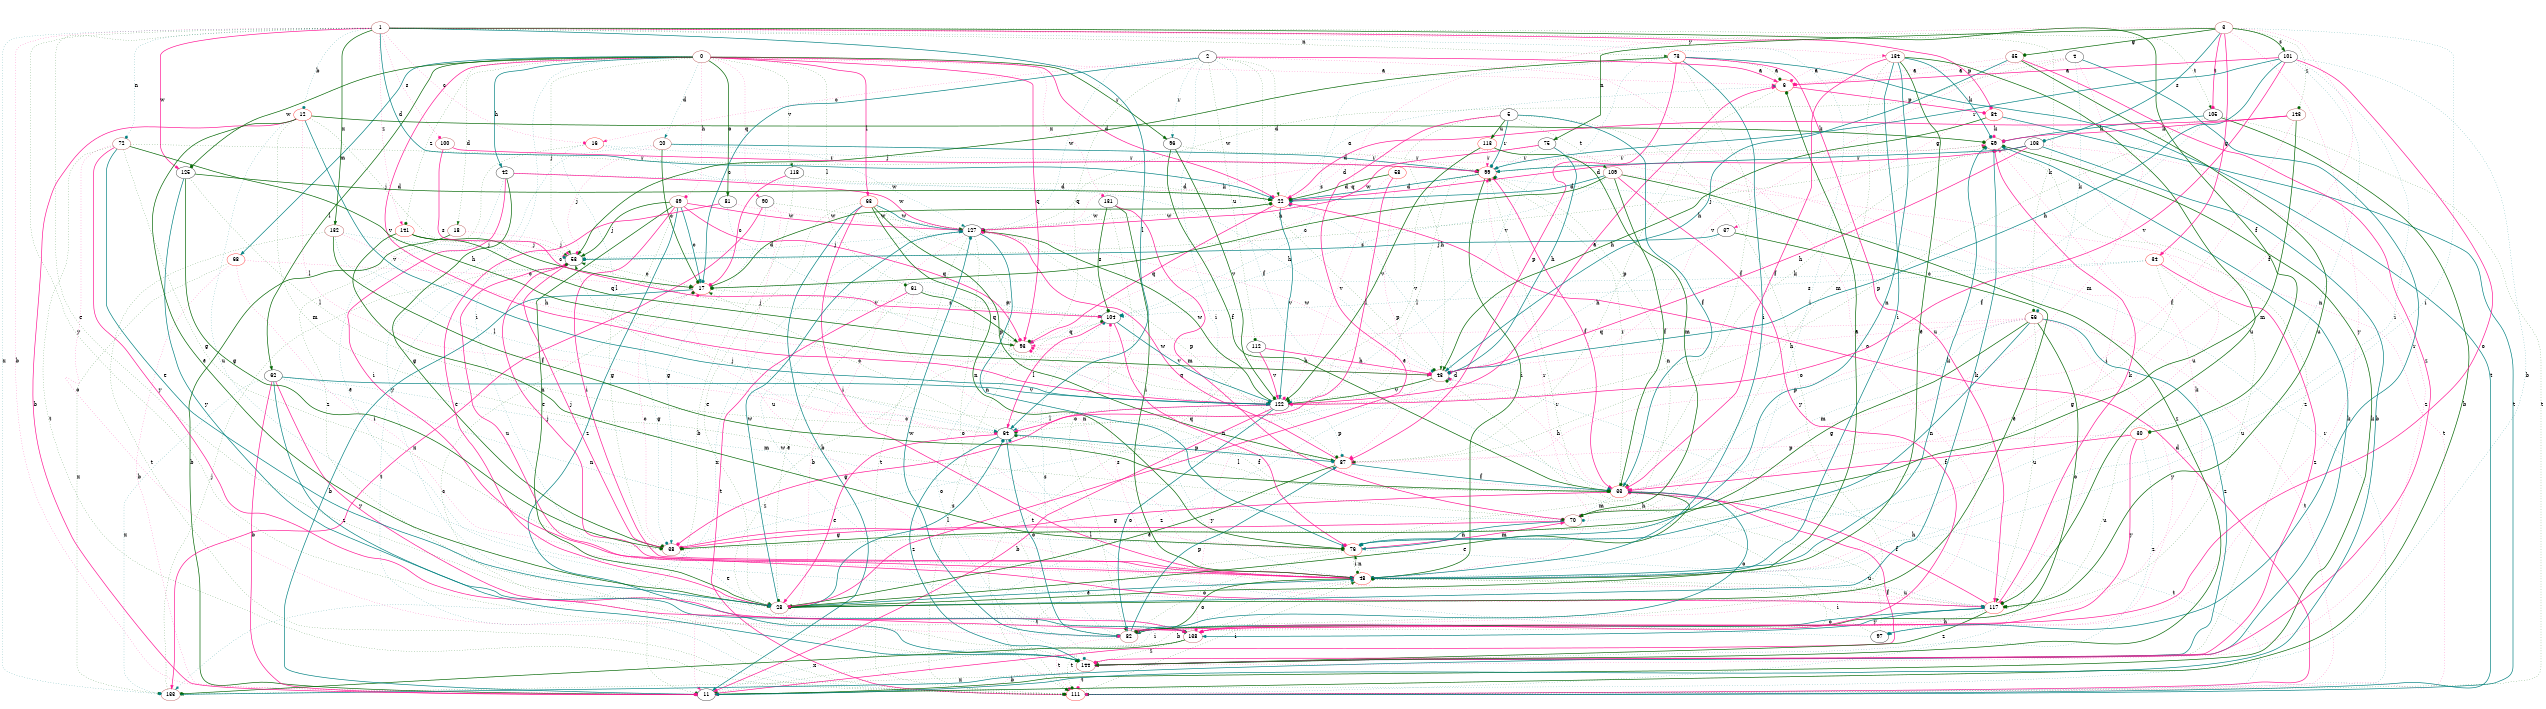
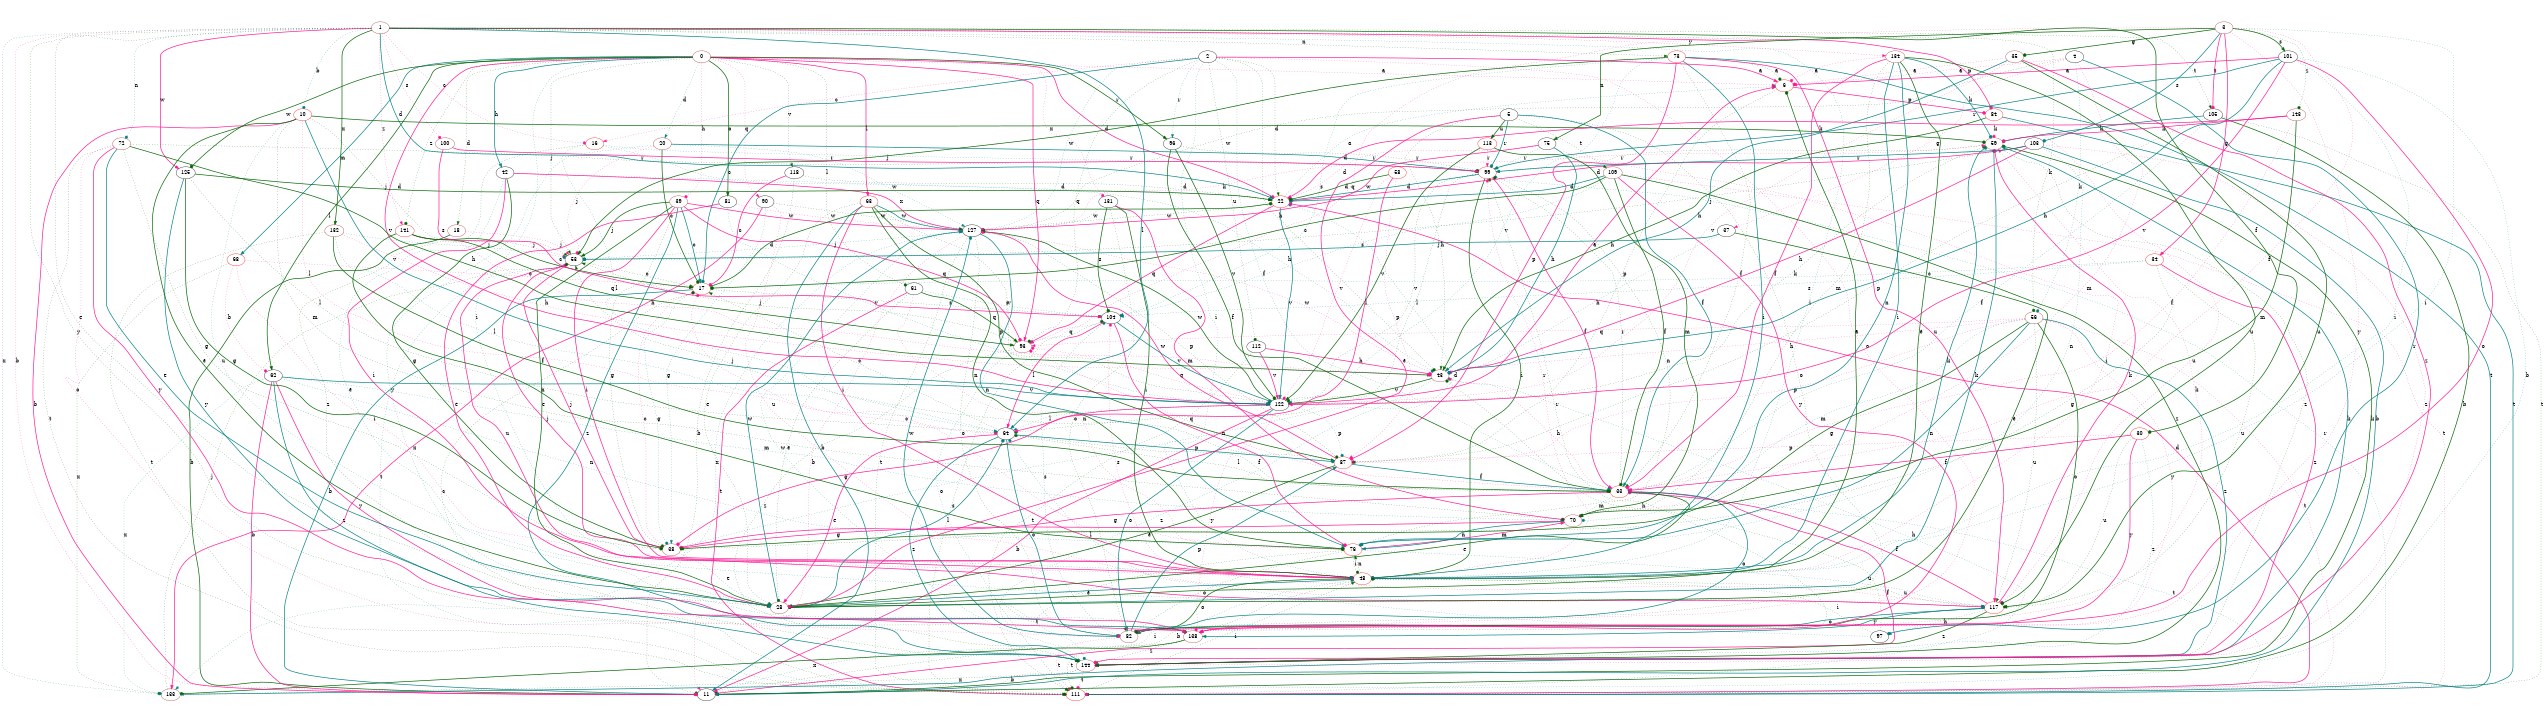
  strict digraph {
    node [color=black]
    edge [arrowhead=dot color=darkgreen style=dotted]
    6 [color=red]
    0 [color=brown]
    18 [color=brown]
    20 [color=brown]
    22 [color=red]
    39 [color=brown]
    42
    48 [color=red]
    53
    61
    62
    63 [color=red]
    68 [color=red]
    81
    90
    93 [color=brown]
    96
    118
    122
    125
    131
    141 [color=red]
    84 [color=red]
    87 [color=red]
    11
    138 [color=brown]
    17 [color=red]
    127
    99 [color=red]
    28 [color=brown]
    144 [color=brown]
    38 [color=brown]
    82 [color=brown]
    59 [color=brown]
    117 [color=red]
    76 [color=red]
    111 [color=red]
    104
    133 [color=brown]
    70 [color=brown]
    43 [color=brown]
    33 [color=red]
    64
    1 [color=brown]
-   10 [color=red label=12]
+   10 [color=red]
    16 [color=red]
    30 [color=red]
    56 [color=brown]
    72 [color=brown]
    73 [color=red]
    100 [color=brown]
    105
    132 [color=brown]
    134 [color=brown]
    2
    112
    3 [color=brown]
    34 [color=red]
    35 [color=brown]
    75
    101
    103
    143 [color=brown]
    4
    37
    97
    5
    109 [color=brown]
    113 [color=red]
    58 [color=red]
    6 -> 84 [color=deeppink label=p style=bold]
    6 -> 87 [label=p]
    0 -> 6 [arrowhead=normal color=deeppink label=a]
    0 -> 18 [arrowhead=normal label=d]
    0 -> 20 [arrowhead=normal color=teal label=d]
    0 -> 22 [color=deeppink label=d style=bold]
    0 -> 39 [color=deeppink label=h]
    0 -> 42 [arrowhead=normal color=teal label=h style=bold]
    0 -> 48 [color=teal label=i]
    0 -> 53 [arrowhead=normal label=j]
    0 -> 61 [label=l]
    0 -> 62 [arrowhead=normal label=l style=bold]
    0 -> 63 [arrowhead=normal color=deeppink label=l style=bold]
    0 -> 68 [arrowhead=normal color=teal label=m style=bold]
    0 -> 81 [arrowhead=normal label=o style=bold]
    0 -> 90 [arrowhead=normal color=deeppink label=q]
    0 -> 93 [arrowhead=normal color=deeppink label=q style=bold]
    0 -> 96 [arrowhead=normal label=r style=bold]
    0 -> 118 [arrowhead=normal label=v]
    0 -> 122 [arrowhead=normal color=deeppink label=v style=bold]
    0 -> 125 [label=w style=bold]
    0 -> 131 [color=deeppink label=x]
    0 -> 141 [label=z]
    18 -> 53 [arrowhead=normal color=deeppink label=j]
    18 -> 11 [label=b style=bold]
    20 -> 53 [color=deeppink label=j]
    20 -> 138 [arrowhead=normal color=teal label=y]
    20 -> 17 [label=c style=bold]
    20 -> 127 [arrowhead=normal color=teal label=w]
    20 -> 99 [color=teal label=r style=bold]
    22 -> 6 [color=teal label=a]
    22 -> 93 [arrowhead=normal color=deeppink label=q style=bold]
    22 -> 122 [arrowhead=normal color=teal label=v style=bold]
    22 -> 127 [label=w]
    39 -> 48 [color=deeppink label=i style=bold]
    39 -> 53 [arrowhead=normal label=j style=bold]
    39 -> 93 [color=deeppink label=q style=bold]
    39 -> 17 [arrowhead=normal color=teal label=c style=bold]
    39 -> 127 [arrowhead=normal color=deeppink label=w style=bold]
    39 -> 28 [arrowhead=normal label=e style=bold]
    39 -> 144 [arrowhead=normal color=teal label=z style=bold]
    39 -> 38 [label=g]
    42 -> 22 [arrowhead=normal color=teal label=d]
    42 -> 48 [arrowhead=normal color=deeppink label=i style=bold]
-   42 -> 127 [arrowhead=normal color=deeppink label=w style=bold]
+   42 -> 127 [arrowhead=normal color=deeppink label=x style=bold]
    42 -> 28 [arrowhead=normal color=teal label=e]
    42 -> 38 [label=g style=bold]
    48 -> 6 [label=a style=bold]
    48 -> 53 [arrowhead=normal color=deeppink label=j style=bold]
    48 -> 11 [label=b]
    48 -> 99 [arrowhead=normal color=deeppink label=r]
    48 -> 28 [color=teal label=e style=bold]
    48 -> 82 [arrowhead=normal label=o style=bold]
    48 -> 59 [color=teal label=k style=bold]
    48 -> 117 [label=u]
    48 -> 76 [arrowhead=normal label=n]
    53 -> 17 [arrowhead=normal label=c]
    53 -> 117 [arrowhead=normal color=deeppink label=u style=bold]
    53 -> 111 [arrowhead=normal color=teal label=t]
    61 -> 93 [arrowhead=normal label=q style=bold]
    61 -> 28 [label=e]
    61 -> 76 [color=deeppink label=n]
    61 -> 111 [color=deeppink label=t style=bold]
    61 -> 104 [color=teal label=s]
    62 -> 122 [arrowhead=normal color=teal label=v style=bold]
    62 -> 11 [color=deeppink label=b style=bold]
    62 -> 138 [arrowhead=normal color=deeppink label=y style=bold]
    62 -> 144 [arrowhead=normal color=teal label=z style=bold]
    62 -> 76 [color=teal label=n]
    62 -> 133 [color=teal label=x]
    62 -> 70 [arrowhead=normal color=teal label=m]
    63 -> 48 [color=deeppink label=i style=bold]
    63 -> 122 [label=v]
    63 -> 87 [arrowhead=normal label=p style=bold]
    63 -> 11 [arrowhead=normal color=teal label=b style=bold]
    63 -> 127 [arrowhead=normal color=teal label=w style=bold]
    63 -> 28 [arrowhead=normal label=e]
    63 -> 76 [label=n style=bold]
    68 -> 48 [color=deeppink label=i]
-   68 -> 11 [color=deeppink label=b]
+   68 -> 62 [color=deeppink label=b]
    68 -> 17 [arrowhead=normal color=deeppink label=c]
    68 -> 133 [arrowhead=normal label=x]
    81 -> 122 [color=teal label=v]
    81 -> 127 [arrowhead=normal color=deeppink label=w]
    81 -> 28 [arrowhead=normal color=deeppink label=e style=bold]
    90 -> 127 [arrowhead=normal label=w]
    90 -> 38 [arrowhead=normal color=teal label=g]
    90 -> 117 [color=deeppink label=u]
    90 -> 133 [arrowhead=normal color=deeppink label=x style=bold]
    93 -> 53 [arrowhead=normal label=j]
    93 -> 144 [arrowhead=normal label=z]
    93 -> 82 [arrowhead=normal color=teal label=o]
-   93 -> 43 [color=deeppink label=h]
+   141 -> 43 [color=deeppink label=h]
    96 -> 122 [label=v style=bold]
    96 -> 99 [label=r]
    96 -> 33 [label=f style=bold]
    118 -> 22 [arrowhead=normal label=d]
    118 -> 11 [label=b]
    118 -> 17 [color=deeppink label=c style=bold]
    122 -> 6 [arrowhead=normal color=deeppink label=a style=bold]
    122 -> 93 [color=deeppink label=q]
    122 -> 87 [color=teal label=p]
    122 -> 11 [arrowhead=normal color=deeppink label=b style=bold]
    122 -> 138 [color=deeppink label=y]
    122 -> 127 [arrowhead=normal label=w style=bold]
    122 -> 38 [color=deeppink label=g style=bold]
    122 -> 82 [arrowhead=normal color=teal label=o style=bold]
    122 -> 59 [arrowhead=normal label=k]
    122 -> 64 [arrowhead=normal color=teal label=l]
    125 -> 22 [arrowhead=normal label=d style=bold]
    125 -> 138 [color=teal label=y style=bold]
    125 -> 38 [label=g style=bold]
    125 -> 64 [label=l]
    131 -> 48 [arrowhead=normal label=i style=bold]
    131 -> 127 [arrowhead=normal color=teal label=w]
    131 -> 82 [arrowhead=normal label=o]
    131 -> 104 [label=s style=bold]
    131 -> 70 [color=deeppink label=m style=bold]
    141 -> 53 [arrowhead=normal color=deeppink label=j]
    141 -> 93 [arrowhead=normal label=q style=bold]
    141 -> 17 [arrowhead=normal label=c style=bold]
    141 -> 76 [label=n style=bold]
    84 -> 59 [color=deeppink label=k]
    84 -> 117 [color=deeppink label=u]
    84 -> 111 [arrowhead=normal color=teal label=t style=bold]
    84 -> 43 [arrowhead=normal label=h style=bold]
    87 -> 53 [arrowhead=normal label=j]
    87 -> 127 [color=deeppink label=w style=bold]
    87 -> 28 [arrowhead=normal label=e style=bold]
    87 -> 33 [arrowhead=normal color=teal label=f style=bold]
    11 -> 48 [color=teal label=i]
    11 -> 59 [label=k style=bold]
    11 -> 33 [color=deeppink label=f style=bold]
    138 -> 99 [label=r]
    138 -> 144 [arrowhead=normal label=z]
    138 -> 111 [label=t]
    138 -> 133 [label=x style=bold]
    17 -> 22 [label=d style=bold]
    17 -> 11 [color=teal label=b style=bold]
    17 -> 38 [color=teal label=g]
    17 -> 104 [arrowhead=normal label=s]
    127 -> 53 [color=teal label=j]
    127 -> 87 [label=p]
    127 -> 11 [arrowhead=normal color=deeppink label=b]
    127 -> 82 [arrowhead=normal label=o]
    127 -> 59 [arrowhead=normal color=deeppink label=k]
    127 -> 76 [arrowhead=normal color=teal label=n style=bold]
    127 -> 111 [arrowhead=normal label=t]
    127 -> 133 [arrowhead=normal color=teal label=x]
    99 -> 22 [arrowhead=normal color=teal label=d style=bold]
    99 -> 48 [label=i style=bold]
    99 -> 122 [label=v]
    99 -> 76 [arrowhead=normal label=n]
    99 -> 33 [arrowhead=normal color=deeppink label=f style=bold]
    99 -> 64 [label=l]
    28 -> 127 [arrowhead=normal color=teal label=w style=bold]
    28 -> 59 [color=teal label=k style=bold]
    28 -> 64 [color=teal label=l style=bold]
    144 -> 11 [color=deeppink label=b]
    144 -> 127 [color=teal label=w]
    144 -> 111 [color=deeppink label=t]
    144 -> 133 [arrowhead=normal label=x]
    38 -> 22 [color=teal label=d]
    38 -> 53 [arrowhead=normal color=deeppink label=j style=bold]
    38 -> 17 [color=deeppink label=c]
    38 -> 28 [color=teal label=e]
    82 -> 87 [arrowhead=normal color=teal label=p style=bold]
    82 -> 127 [color=teal label=w style=bold]
    82 -> 59 [arrowhead=normal color=deeppink label=k]
    82 -> 111 [color=deeppink label=t]
    82 -> 104 [color=teal label=s]
    59 -> 99 [arrowhead=normal label=r]
    59 -> 144 [label=z]
    117 -> 138 [arrowhead=normal color=teal label=y style=bold]
    117 -> 144 [arrowhead=normal label=z style=bold]
    117 -> 82 [arrowhead=normal color=teal label=o style=bold]
    117 -> 59 [color=deeppink label=k style=bold]
    117 -> 104 [color=deeppink label=s]
    117 -> 33 [color=deeppink label=f style=bold]
    117 -> 97 [arrowhead=normal color=teal label=h]
    76 -> 48 [label=i]
    76 -> 17 [color=deeppink label=c]
    76 -> 82 [label=o]
    76 -> 117 [arrowhead=normal color=teal label=u]
    76 -> 111 [arrowhead=normal label=t]
    76 -> 70 [arrowhead=normal color=deeppink label=m style=bold]
    111 -> 22 [color=deeppink label=d style=bold]
    111 -> 48 [arrowhead=normal label=i]
    111 -> 17 [label=c]
    111 -> 99 [color=teal label=r]
    111 -> 104 [label=s]
    111 -> 43 [color=teal label=h]
    104 -> 93 [arrowhead=normal color=teal label=q]
    104 -> 122 [color=teal label=v style=bold]
    104 -> 76 [color=deeppink label=n style=bold]
    104 -> 64 [arrowhead=normal color=deeppink label=l style=bold]
    133 -> 53 [label=j]
    133 -> 59 [arrowhead=normal color=teal label=k style=bold]
    70 -> 38 [arrowhead=normal color=deeppink label=g style=bold]
    70 -> 76 [arrowhead=normal color=teal label=n style=bold]
    43 -> 122 [label=v style=bold]
    43 -> 127 [color=deeppink label=w]
    43 -> 144 [color=teal label=z]
    33 -> 93 [color=deeppink label=q]
    33 -> 99 [label=r]
    33 -> 28 [arrowhead=normal label=e style=bold]
    33 -> 38 [color=deeppink label=g style=bold]
    33 -> 82 [color=teal label=o style=bold]
    33 -> 111 [arrowhead=normal color=teal label=t]
    33 -> 70 [color=teal label=m]
    33 -> 43 [arrowhead=normal color=deeppink label=h]
    33 -> 64 [label=l]
    64 -> 87 [color=teal label=p style=bold]
    64 -> 17 [arrowhead=normal label=c]
    64 -> 28 [arrowhead=normal color=deeppink label=e style=bold]
    64 -> 144 [color=teal label=z style=bold]
    64 -> 82 [color=teal label=o style=bold]
    64 -> 33 [arrowhead=normal label=f]
    1 -> 22 [arrowhead=normal color=teal label=d style=bold]
    1 -> 48 [arrowhead=normal color=teal label=i]
    1 -> 125 [arrowhead=normal color=deeppink label=w style=bold]
    1 -> 141 [arrowhead=normal color=deeppink label=z]
    1 -> 84 [color=deeppink label=p style=bold]
    1 -> 11 [arrowhead=normal color=deeppink label=b]
    1 -> 138 [label=y]
    1 -> 28 [arrowhead=normal label=e]
    1 -> 133 [color=teal label=x]
    1 -> 64 [arrowhead=normal color=teal label=l style=bold]
    1 -> 10 [color=teal label=b]
    1 -> 16 [color=deeppink label=c]
    1 -> 30 [label=f style=bold]
    1 -> 56 [label=k]
    1 -> 72 [color=teal label=n]
    1 -> 73 [arrowhead=normal label=n]
    1 -> 100 [color=deeppink label=s]
    1 -> 105 [arrowhead=normal label=t]
    1 -> 132 [arrowhead=normal label=x style=bold]
    1 -> 134 [arrowhead=normal color=deeppink label=y]
    10 -> 53 [arrowhead=normal label=j]
    10 -> 122 [arrowhead=normal color=teal label=v style=bold]
    10 -> 11 [color=deeppink label=b style=bold]
    10 -> 28 [label=e style=bold]
    10 -> 59 [label=k style=bold]
    10 -> 117 [color=teal label=u]
    10 -> 70 [label=m]
    10 -> 64 [color=deeppink label=l]
    16 -> 99 [arrowhead=normal color=teal label=r]
    16 -> 144 [label=z]
    16 -> 43 [color=teal label=h]
    16 -> 64 [arrowhead=normal color=teal label=l]
    30 -> 87 [color=deeppink label=p]
    30 -> 138 [arrowhead=normal color=deeppink label=y style=bold]
    30 -> 144 [color=teal label=z]
    30 -> 117 [label=u]
    30 -> 33 [arrowhead=normal color=deeppink label=f style=bold]
    56 -> 93 [arrowhead=normal color=deeppink label=q]
    56 -> 87 [color=deeppink label=p]
    56 -> 138 [color=deeppink label=y]
    56 -> 144 [color=teal label=z style=bold]
    56 -> 38 [label=g style=bold]
    56 -> 82 [arrowhead=normal label=o style=bold]
    56 -> 117 [arrowhead=normal label=u]
    56 -> 76 [arrowhead=normal color=teal label=n style=bold]
    56 -> 111 [arrowhead=normal color=deeppink label=t]
    56 -> 70 [color=teal label=m]
    56 -> 43 [arrowhead=normal color=deeppink label=h]
    72 -> 138 [arrowhead=normal color=deeppink label=y style=bold]
    72 -> 99 [label=r]
    72 -> 28 [color=teal label=e style=bold]
    72 -> 38 [label=g]
    72 -> 82 [color=deeppink label=o]
    72 -> 111 [label=t]
    72 -> 43 [arrowhead=normal label=h style=bold]
    73 -> 6 [label=a]
    73 -> 48 [color=teal label=i style=bold]
    73 -> 53 [arrowhead=normal label=j style=bold]
    73 -> 122 [arrowhead=normal color=teal label=v]
    73 -> 87 [color=deeppink label=p style=bold]
    73 -> 117 [arrowhead=normal color=deeppink label=u style=bold]
    73 -> 111 [color=teal label=t style=bold]
    73 -> 104 [arrowhead=normal color=teal label=s]
    73 -> 33 [arrowhead=normal label=f]
    100 -> 99 [arrowhead=normal color=deeppink label=r style=bold]
    100 -> 104 [arrowhead=normal color=deeppink label=s style=bold]
    105 -> 87 [arrowhead=normal label=p]
    105 -> 11 [arrowhead=normal label=b style=bold]
    105 -> 59 [color=teal label=k style=bold]
    105 -> 111 [arrowhead=normal label=t]
    105 -> 33 [color=teal label=f]
    132 -> 53 [color=teal label=j]
    132 -> 111 [arrowhead=normal label=t]
    132 -> 43 [arrowhead=normal color=deeppink label=h]
    132 -> 33 [label=f style=bold]
    132 -> 64 [arrowhead=normal color=teal label=l]
    134 -> 6 [color=deeppink label=a]
    134 -> 48 [color=teal label=i style=bold]
    134 -> 28 [label=e style=bold]
    134 -> 59 [color=teal label=k style=bold]
    134 -> 117 [label=u style=bold]
    134 -> 76 [color=teal label=n style=bold]
    134 -> 70 [arrowhead=normal label=m]
    134 -> 33 [color=deeppink label=f style=bold]
    2 -> 6 [arrowhead=normal color=deeppink label=a style=bold]
    2 -> 22 [arrowhead=normal label=d]
    2 -> 48 [arrowhead=normal color=teal label=i]
    2 -> 93 [label=q]
    2 -> 96 [arrowhead=normal color=teal label=r]
    2 -> 17 [color=teal label=c style=bold]
    2 -> 127 [color=teal label=w]
    2 -> 82 [color=deeppink label=o]
    2 -> 43 [label=h]
    2 -> 33 [arrowhead=normal color=teal label=f]
    2 -> 16 [arrowhead=normal color=deeppink label=c]
    2 -> 112 [label=u]
    112 -> 122 [arrowhead=normal color=deeppink label=v style=bold]
    112 -> 111 [arrowhead=normal label=t]
    112 -> 43 [color=deeppink label=h style=bold]
    3 -> 48 [color=teal label=i]
    3 -> 93 [arrowhead=normal color=deeppink label=q]
    3 -> 138 [arrowhead=normal color=deeppink label=y]
    3 -> 33 [arrowhead=normal color=deeppink label=f]
    3 -> 105 [color=deeppink label=t style=bold]
    3 -> 34 [arrowhead=normal color=deeppink label=g style=bold]
    3 -> 35 [label=g style=bold]
    3 -> 75 [arrowhead=normal label=n style=bold]
    3 -> 101 [arrowhead=normal label=s style=bold]
    3 -> 103 [color=teal label=s style=bold]
    3 -> 143 [label=z]
    34 -> 17 [color=teal label=c]
    34 -> 144 [color=deeppink label=z style=bold]
    34 -> 38 [arrowhead=normal label=g]
    34 -> 117 [arrowhead=normal label=u]
    34 -> 104 [arrowhead=normal color=teal label=s]
    35 -> 6 [color=deeppink label=a]
    35 -> 122 [arrowhead=normal color=deeppink label=v]
    35 -> 144 [color=deeppink label=z style=bold]
    35 -> 117 [arrowhead=normal label=u style=bold]
    35 -> 43 [arrowhead=normal color=teal label=h style=bold]
    75 -> 22 [color=deeppink label=d]
    75 -> 48 [arrowhead=normal color=deeppink label=i]
    75 -> 127 [color=deeppink label=w style=bold]
    75 -> 99 [arrowhead=normal color=teal label=r]
    75 -> 43 [color=teal label=h style=bold]
    101 -> 6 [arrowhead=normal color=deeppink label=a style=bold]
    101 -> 48 [arrowhead=normal color=teal label=i]
    101 -> 122 [arrowhead=normal color=deeppink label=v style=bold]
    101 -> 11 [arrowhead=normal color=teal label=b]
    101 -> 99 [arrowhead=normal color=teal label=r style=bold]
    101 -> 82 [arrowhead=normal color=deeppink label=o style=bold]
    101 -> 43 [color=teal label=h style=bold]
    103 -> 22 [color=deeppink label=d style=bold]
    103 -> 53 [label=j]
    103 -> 11 [arrowhead=normal color=teal label=b style=bold]
    103 -> 99 [arrowhead=normal color=teal label=r style=bold]
    103 -> 144 [arrowhead=normal color=deeppink label=z]
-   101 -> 76 [arrowhead=normal color=teal label=n]
+   103 -> 76 [arrowhead=normal color=teal label=n]
    103 -> 43 [arrowhead=normal color=deeppink label=h style=bold]
    143 -> 22 [arrowhead=normal color=deeppink label=d style=bold]
    143 -> 59 [color=deeppink label=k style=bold]
    143 -> 70 [arrowhead=normal label=m style=bold]
    143 -> 33 [arrowhead=normal color=deeppink label=f]
    4 -> 6 [color=deeppink label=a]
    4 -> 127 [arrowhead=normal label=w]
    4 -> 70 [color=deeppink label=m]
    4 -> 56 [color=teal label=k]
    4 -> 37 [arrowhead=normal color=deeppink label=g]
    4 -> 97 [color=teal label=r style=bold]
    37 -> 53 [color=teal label=j style=bold]
    37 -> 28 [label=e style=bold]
    37 -> 43 [color=teal label=h]
    97 -> 48 [label=i]
    97 -> 43 [label=h]
    97 -> 64 [color=teal label=l]
    5 -> 99 [color=teal label=r style=bold]
    5 -> 28 [color=deeppink label=e style=bold]
    5 -> 82 [label=o]
    5 -> 43 [arrowhead=normal label=h]
    5 -> 33 [arrowhead=normal color=teal label=f style=bold]
    5 -> 109 [arrowhead=normal label=t]
    5 -> 113 [arrowhead=normal label=u style=bold]
    109 -> 22 [color=teal label=d style=bold]
    109 -> 138 [arrowhead=normal color=deeppink label=y style=bold]
    109 -> 17 [label=c style=bold]
    109 -> 144 [arrowhead=normal label=z style=bold]
    109 -> 111 [color=deeppink label=t]
    109 -> 104 [color=teal label=s]
    109 -> 33 [label=f style=bold]
    113 -> 122 [arrowhead=normal label=v style=bold]
    113 -> 99 [arrowhead=normal color=deeppink label=r]
    113 -> 70 [arrowhead=normal label=m style=bold]
    58 -> 22 [label=d style=bold]
    58 -> 122 [color=deeppink label=v]
    58 -> 87 [arrowhead=normal color=deeppink label=p]
    58 -> 64 [arrowhead=normal color=deeppink label=l style=bold]
  }
